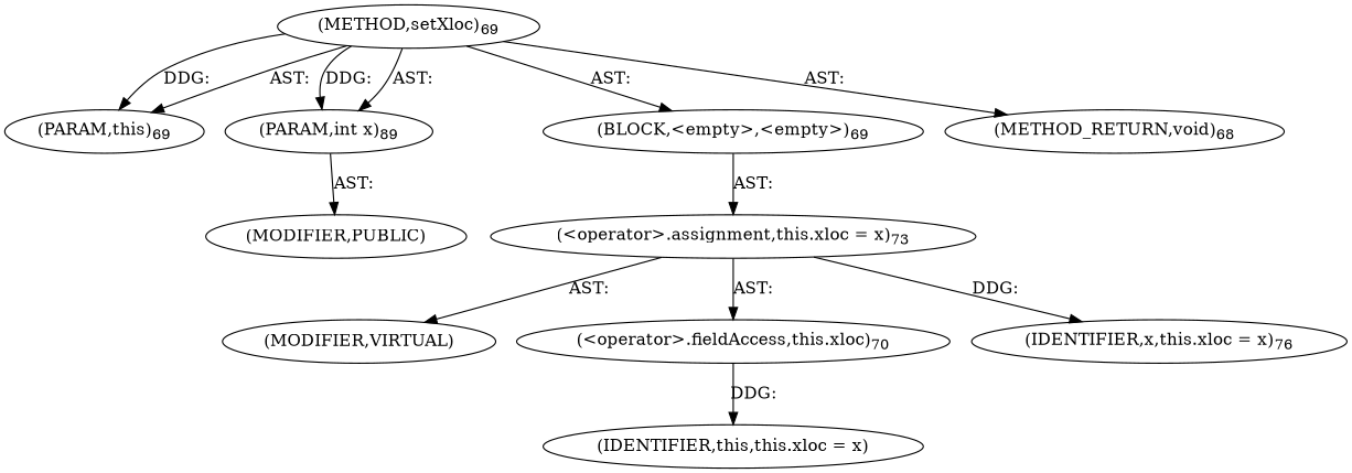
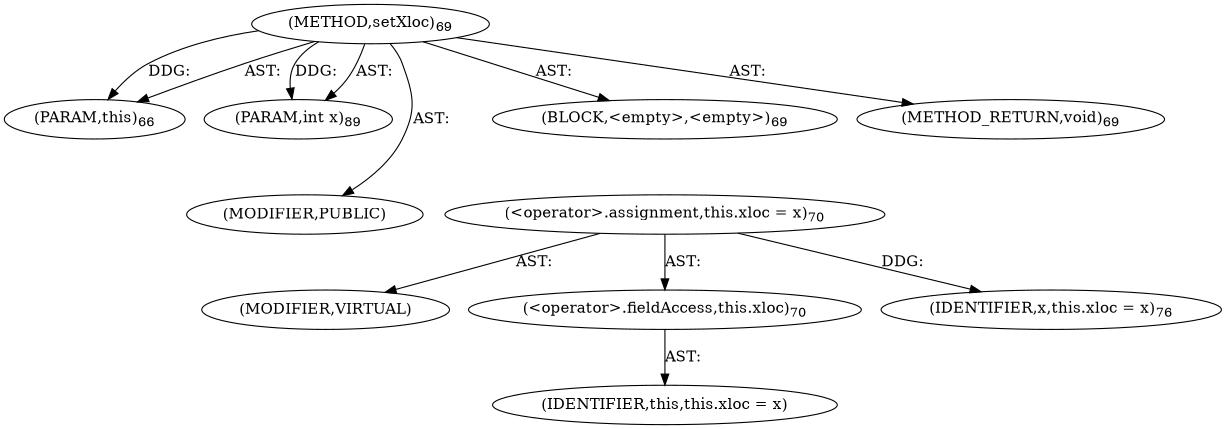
  digraph {
    n1 [label=<(METHOD,setXloc)<SUB>69</SUB>>]
-   n2 [label=<(PARAM,this)<SUB>69</SUB>>]
+   n2 [label=<(PARAM,this)<SUB>66</SUB>>]
    n3 [label=<(PARAM,int x)<SUB>89</SUB>>]
    n4 [label=<(BLOCK,&lt;empty&gt;,&lt;empty&gt;)<SUB>69</SUB>>]
    n5 [label=<(MODIFIER,PUBLIC)>]
-   n6 [label=<(METHOD_RETURN,void)<SUB>68</SUB>>]
-   n7 [label=<(&lt;operator&gt;.assignment,this.xloc = x)<SUB>73</SUB>>]
+   n6 [label=<(METHOD_RETURN,void)<SUB>69</SUB>>]
+   n7 [label=<(&lt;operator&gt;.assignment,this.xloc = x)<SUB>70</SUB>>]
    n8 [label=<(MODIFIER,VIRTUAL)>]
    n9 [label=<(&lt;operator&gt;.fieldAccess,this.xloc)<SUB>70</SUB>>]
    n10 [label=<(IDENTIFIER,x,this.xloc = x)<SUB>76</SUB>>]
    n11 [label=<(IDENTIFIER,this,this.xloc = x)>]
    n1 -> n2 [label="AST: "]
    n1 -> n2 [label="DDG: "]
    n1 -> n3 [label="AST: "]
    n1 -> n3 [label="DDG: "]
    n1 -> n4 [label="AST: "]
-   n3 -> n5 [label="AST: "]
+   n1 -> n5 [label="AST: "]
    n1 -> n6 [label="AST: "]
-   n4 -> n7 [label="AST: "]
    n7 -> n8 [label="AST: "]
    n7 -> n9 [label="AST: "]
    n7 -> n10 [label="DDG: "]
-   n9 -> n11 [label="DDG: "]
+   n9 -> n11 [label="AST: "]
  }
